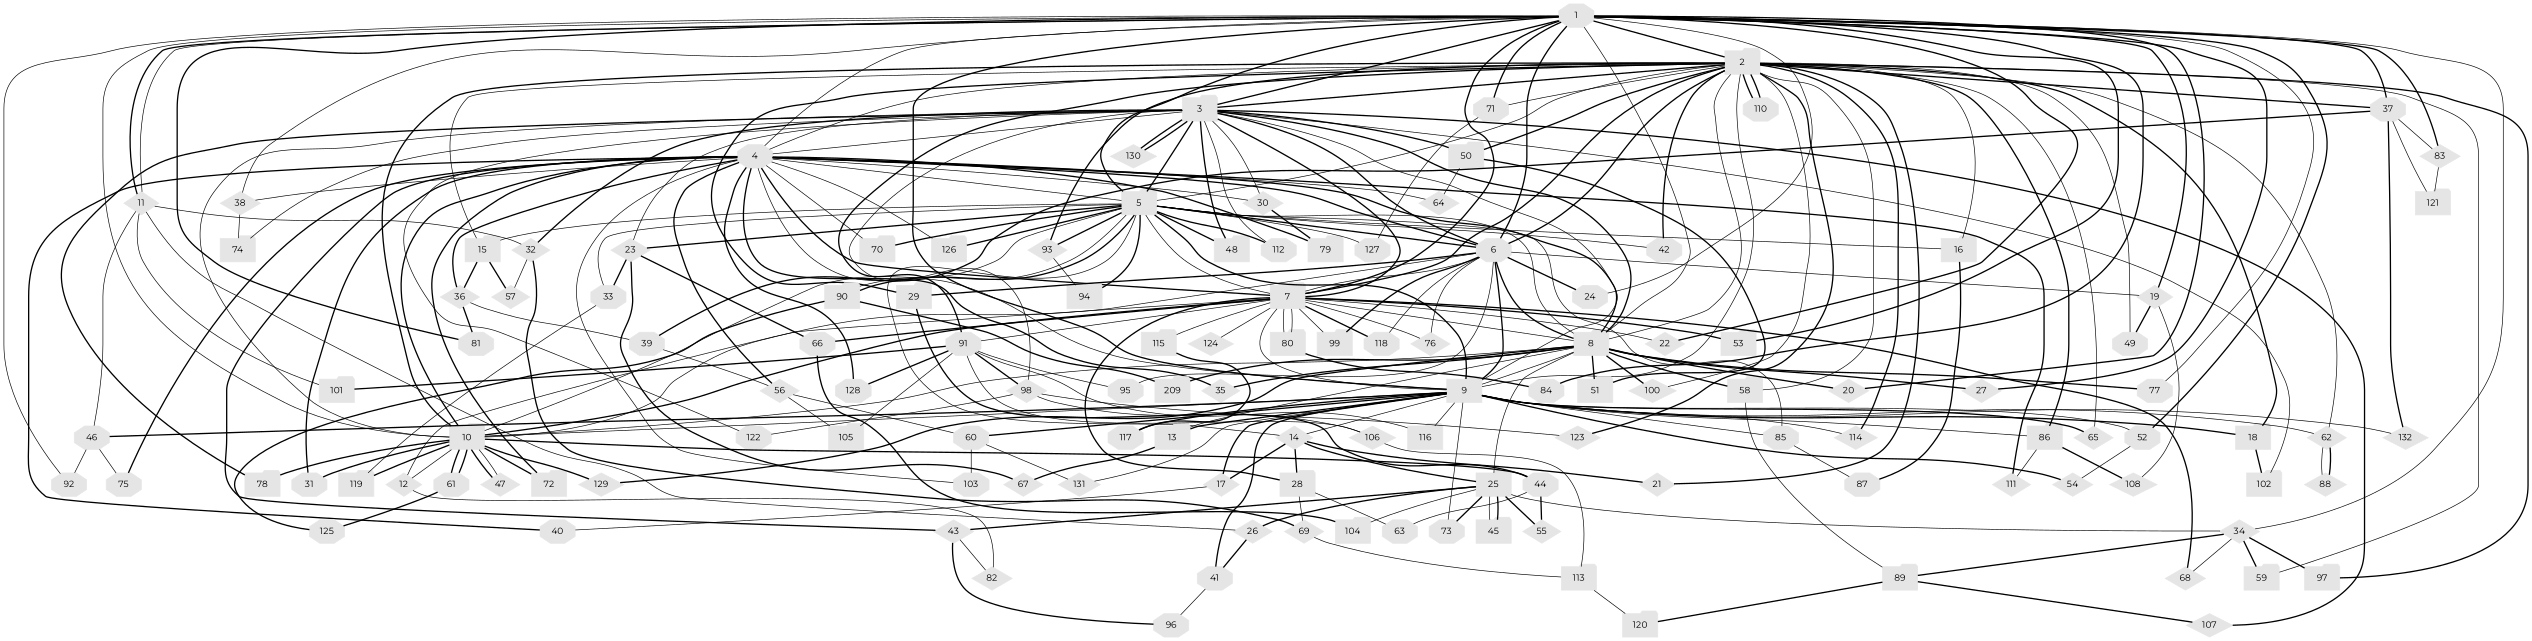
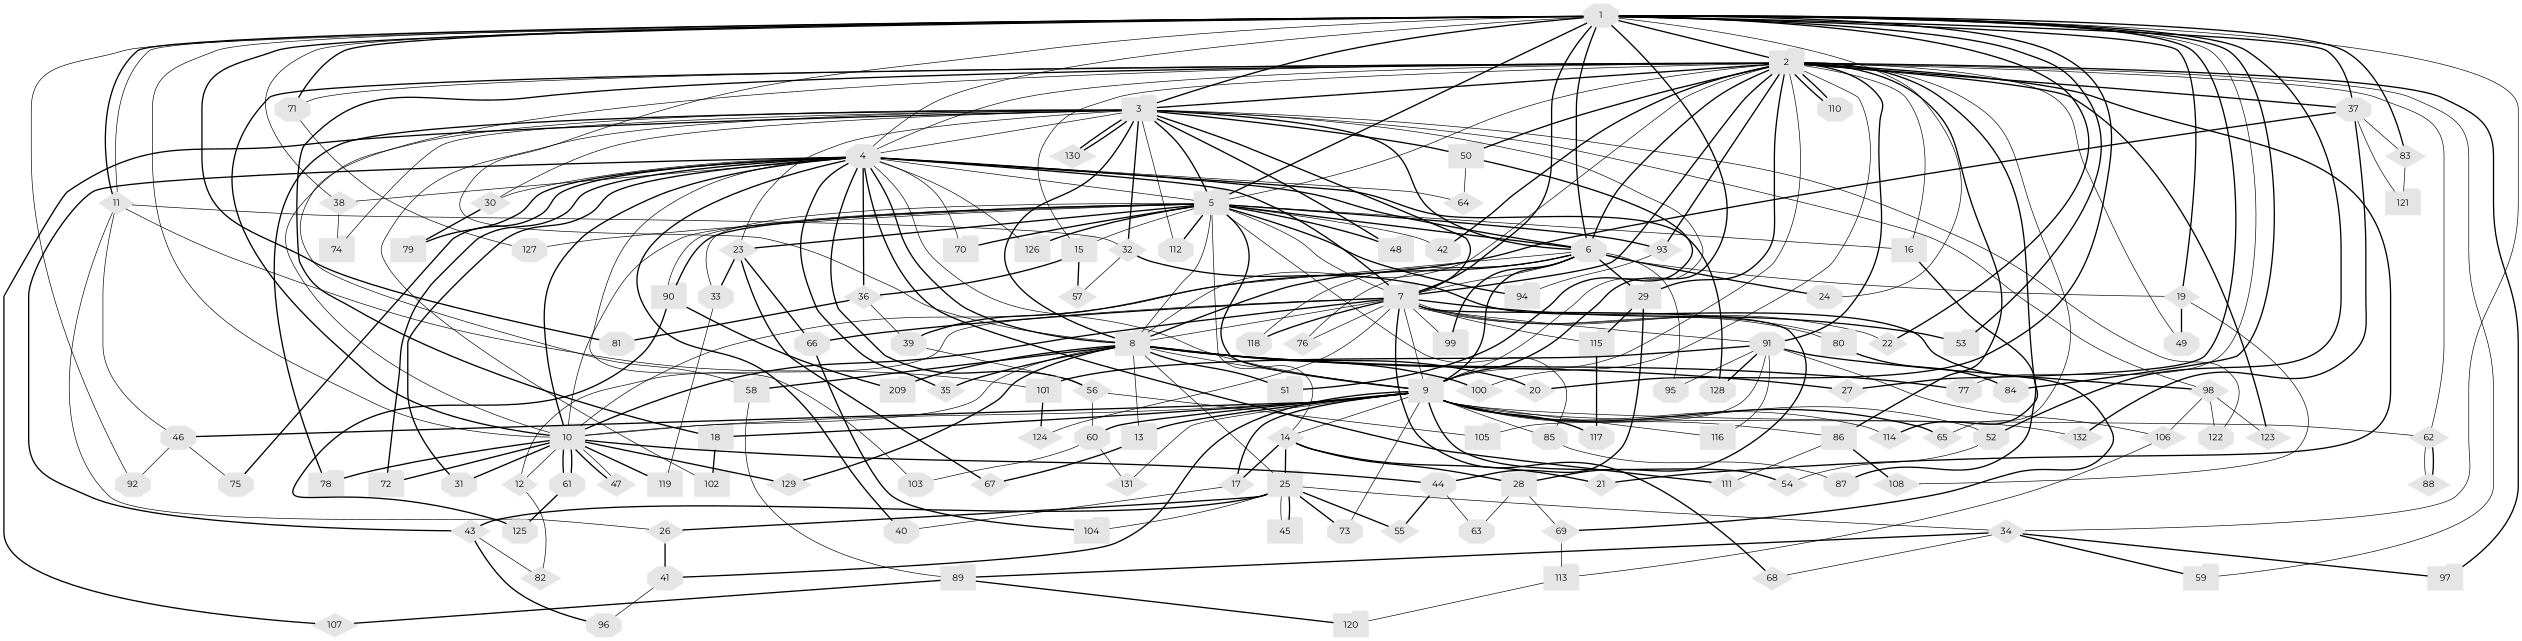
  graph {
    fontname=Montserrat
    node [color=gray90 fontname=Montserrat shape=diamond style=filled]
    edge [fontname=Montserrat style=bold]
    1 [shape=octagon]
    2 [shape=folder]
    3 [shape=folder]
    4 [shape=octagon]
    5 [shape=folder]
    6 [shape=octagon]
    7 [shape=folder]
    8 [shape=folder]
    9 [shape=folder]
    10 [shape=folder]
    11
    19
    20
    22
    24 [shape=octagon]
    27
    34
    37 [shape=octagon]
    38
    52 [shape=octagon]
    53 [shape=folder]
    71 [shape=octagon]
    77 [shape=octagon]
    81 [shape=octagon]
    83
    84 [shape=octagon]
    92 [shape=octagon]
    15 [shape=folder]
    16 [shape=folder]
    18 [shape=folder]
    21
    29 [shape=folder]
    42 [shape=octagon]
    49 [shape=octagon]
    50 [shape=folder]
    58 [shape=folder]
    59 [shape=folder]
    62
    65
    86 [shape=folder]
    91 [shape=octagon]
    93
    97 [shape=folder]
    100
    110 [shape=octagon]
    114
    123
    23
    30
    32
    48 [shape=folder]
    74 [shape=folder]
    78 [shape=folder]
    98
    102 [shape=folder]
    107
    112 [shape=octagon]
    122 [shape=octagon]
    130
    31 [shape=octagon]
    35
    36
    40 [shape=octagon]
    43
    56
    64
    70 [shape=folder]
    72 [shape=folder]
    75 [shape=octagon]
    79 [shape=folder]
    103 [shape=octagon]
    111
    126 [shape=folder]
    128 [shape=octagon]
    14
    33 [shape=octagon]
    85 [shape=octagon]
    90 [shape=folder]
    94 [shape=folder]
    127 [shape=octagon]
    76
    95 [shape=octagon]
    99 [shape=folder]
    118 [shape=octagon]
    12
    28 [shape=folder]
    66 [shape=octagon]
    68
    80 [shape=folder]
    115 [shape=folder]
    124
    13 [shape=folder]
    25 [shape=folder]
    51 [shape=folder]
    n95 [label=209 shape=folder]
    129
    17
    41 [shape=octagon]
    46 [shape=octagon]
    54
    60 [shape=octagon]
    73 [shape=octagon]
    116 [shape=folder]
    117 [shape=octagon]
    131
    132
    44 [shape=octagon]
    47
    61 [shape=octagon]
    119 [shape=folder]
    26
    101 [shape=folder]
    108
    89 [shape=folder]
    39 [shape=octagon]
    121 [shape=folder]
    57
    87 [shape=octagon]
    88
    105 [shape=folder]
    106
    67
    69
    82
    96 [shape=octagon]
    125 [shape=octagon]
    63 [shape=octagon]
    104 [shape=folder]
    45 [shape=folder]
    55
    113 [shape=folder]
    120 [shape=folder]
    1 -- 2
    1 -- 3
    1 -- 4 [style=solid]
    1 -- 5
    1 -- 6
    1 -- 7
    1 -- 8 [style=solid]
    1 -- 9
    1 -- 10 [style=solid]
    1 -- 11
    1 -- 11 [style=solid]
    1 -- 19
    1 -- 20
    1 -- 22
    1 -- 24 [style=solid]
    1 -- 27
    1 -- 34 [style=solid]
    1 -- 37
    1 -- 38 [style=solid]
    1 -- 52
    1 -- 53
    1 -- 71
    1 -- 77 [style=solid]
    1 -- 81
    1 -- 83
    1 -- 84
    1 -- 92 [style=solid]
    2 -- 3
    2 -- 4 [style=solid]
    2 -- 5 [style=solid]
    2 -- 6
    2 -- 7
    2 -- 8 [style=solid]
    2 -- 9 [style=solid]
    2 -- 10
    2 -- 37
    2 -- 71 [style=solid]
    2 -- 15 [style=solid]
    2 -- 16 [style=solid]
    2 -- 18
    2 -- 21
    2 -- 29
    2 -- 42
    2 -- 49 [style=solid]
    2 -- 50
    2 -- 58 [style=solid]
    2 -- 59 [style=solid]
    2 -- 62 [style=solid]
    2 -- 65 [style=solid]
    2 -- 86
    2 -- 91
    2 -- 93
    2 -- 97
    2 -- 100 [style=solid]
    2 -- 110
    2 -- 110
    2 -- 114
    2 -- 123
    3 -- 4 [style=solid]
    3 -- 5
    3 -- 6
    3 -- 7
    3 -- 8
    3 -- 9 [style=solid]
    3 -- 10 [style=solid]
    3 -- 50
    3 -- 23 [style=solid]
    3 -- 30 [style=solid]
    3 -- 32
    3 -- 48
    3 -- 74 [style=solid]
    3 -- 78
    3 -- 98 [style=solid]
    3 -- 102 [style=solid]
    3 -- 107
    3 -- 112 [style=solid]
    3 -- 122 [style=solid]
    3 -- 130
    3 -- 130
    4 -- 5 [style=solid]
    4 -- 6
    4 -- 7
    4 -- 8
    4 -- 9 [style=solid]
    4 -- 10
    4 -- 38 [style=solid]
    4 -- 30 [style=solid]
    4 -- 31
    4 -- 35
    4 -- 36
    4 -- 40
    4 -- 43
    4 -- 56
    4 -- 64 [style=solid]
    4 -- 70 [style=solid]
    4 -- 72
    4 -- 75
    4 -- 79
    4 -- 103 [style=solid]
    4 -- 111
    4 -- 126 [style=solid]
    4 -- 128
    5 -- 6
    5 -- 7 [style=solid]
    5 -- 8 [style=solid]
    5 -- 9
    5 -- 10 [style=solid]
    5 -- 15 [style=solid]
    5 -- 16 [style=solid]
    5 -- 42 [style=solid]
    5 -- 93
    5 -- 23
    5 -- 48
    5 -- 112
    5 -- 70
    5 -- 126
    5 -- 14 [style=solid]
    5 -- 33 [style=solid]
    5 -- 85 [style=solid]
    5 -- 90 [style=solid]
    5 -- 90
    5 -- 94
    5 -- 127 [style=solid]
    6 -- 7 [style=solid]
    6 -- 8
    6 -- 9
    6 -- 10 [style=solid]
    6 -- 19 [style=solid]
    6 -- 24
    6 -- 29
    6 -- 76 [style=solid]
    6 -- 95 [style=solid]
    6 -- 99
    6 -- 118 [style=solid]
    7 -- 8 [style=solid]
    7 -- 9 [style=solid]
    7 -- 10
    7 -- 22 [style=solid]
    7 -- 53
    7 -- 91 [style=solid]
    7 -- 76 [style=solid]
    7 -- 99 [style=solid]
    7 -- 118
    7 -- 12 [style=solid]
    7 -- 28
    7 -- 66
    7 -- 68
    7 -- 80 [style=solid]
    7 -- 80 [style=solid]
    7 -- 115 [style=solid]
    7 -- 124 [style=solid]
    8 -- 9 [style=solid]
    8 -- 10 [style=solid]
    8 -- 20
    8 -- 27
    8 -- 77
    8 -- 58
    8 -- 100
    8 -- 35
    8 -- 13 [style=solid]
    8 -- 25 [style=solid]
    8 -- 51
    8 -- n95
    8 -- 129
    9 -- 10 [style=solid]
    9 -- 52 [style=solid]
    9 -- 18
    9 -- 62 [style=solid]
    9 -- 65
    9 -- 86 [style=solid]
    9 -- 114 [style=solid]
    9 -- 14 [style=solid]
    9 -- 85 [style=solid]
    9 -- 13
    9 -- 17
    9 -- 41
    9 -- 46
    9 -- 54
    9 -- 60
    9 -- 73 [style=solid]
    9 -- 116 [style=solid]
    9 -- 117
    9 -- 131 [style=solid]
    9 -- 132 [style=solid]
    10 -- 78
    10 -- 31
    10 -- 72
    10 -- 12 [style=solid]
    10 -- 129
    10 -- 44
    10 -- 47
    10 -- 47 [style=solid]
    10 -- 61
    10 -- 61
    10 -- 119
    11 -- 32 [style=solid]
    11 -- 46 [style=solid]
    11 -- 26 [style=solid]
    11 -- 101 [style=solid]
    19 -- 49
    19 -- 108 [style=solid]
    34 -- 59
    34 -- 97
    34 -- 68 [style=solid]
    34 -- 89
    37 -- 83 [style=solid]
    37 -- 132
    37 -- 39
    37 -- 121 [style=solid]
    38 -- 74 [style=solid]
    52 -- 54 [style=solid]
    71 -- 127 [style=solid]
    83 -- 121 [style=solid]
    15 -- 36
    15 -- 57
    16 -- 87
    18 -- 102
+   29 -- 115
    29 -- 44
    50 -- 64 [style=solid]
    50 -- 51
    58 -- 89 [style=solid]
    62 -- 88 [style=solid]
    62 -- 88
    86 -- 111 [style=solid]
    86 -- 108
    91 -- 98
    91 -- 128
    91 -- 95 [style=solid]
    91 -- 116 [style=solid]
    91 -- 101
    91 -- 105 [style=solid]
    91 -- 106 [style=solid]
    93 -- 94 [style=solid]
    23 -- 33
    23 -- 66
    23 -- 67
    30 -- 79
    32 -- 57 [style=solid]
    32 -- 69
    98 -- 123 [style=solid]
    98 -- 122 [style=solid]
    98 -- 106 [style=solid]
    36 -- 81
    36 -- 39 [style=solid]
    43 -- 82 [style=solid]
    43 -- 96
    56 -- 60 [style=solid]
    56 -- 105 [style=solid]
    14 -- 21
    14 -- 28
    14 -- 25
    14 -- 17
    33 -- 119 [style=solid]
    85 -- 87 [style=solid]
    90 -- n95
    90 -- 125
    12 -- 82 [style=solid]
    28 -- 69 [style=solid]
    28 -- 63 [style=solid]
    66 -- 104
    80 -- 84
    115 -- 117
    13 -- 67
    25 -- 34 [style=solid]
    25 -- 43
    25 -- 73
    25 -- 26
    25 -- 104 [style=solid]
    25 -- 45 [style=solid]
    25 -- 45
    25 -- 55
    17 -- 40 [style=solid]
    41 -- 96 [style=solid]
    46 -- 92 [style=solid]
    46 -- 75 [style=solid]
    60 -- 103 [style=solid]
    60 -- 131 [style=solid]
    44 -- 63 [style=solid]
    44 -- 55
    61 -- 125
    26 -- 41
+   101 -- 124
    89 -- 107
    89 -- 120
    39 -- 56 [style=solid]
    106 -- 113 [style=solid]
    69 -- 113 [style=solid]
    113 -- 120 [style=solid]
  }
